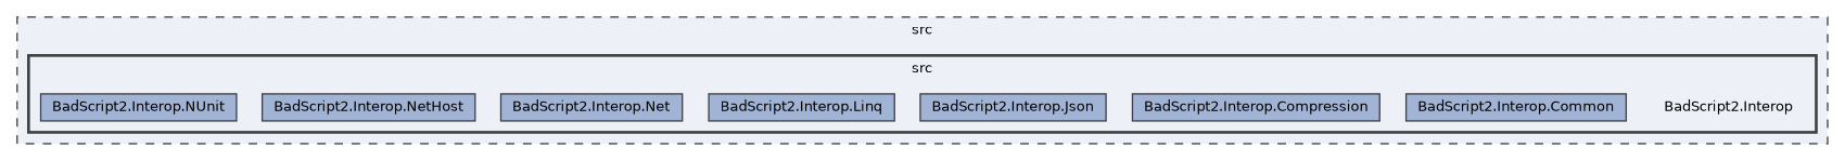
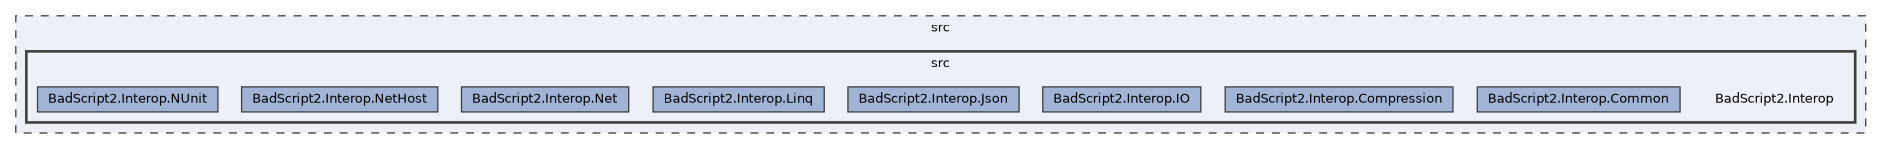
  digraph {
    compound=true
    node [fontname=Helvetica fontsize=10 shape=box color=grey25 fillcolor="#a2b4d6" style=filled]
    n1 [height=0.2 label="BadScript2.Interop" shape=plaintext width=0.4 color="" fillcolor="" style=""]
    n2 [height=0.2 label="BadScript2.Interop.Common" width=0.4]
    n3 [height=0.2 label="BadScript2.Interop.Compression" width=0.4]
+   n4 [height=0.2 label="BadScript2.Interop.IO" width=0.4]
    n5 [height=0.2 label="BadScript2.Interop.Json" width=0.4]
    n6 [height=0.2 label="BadScript2.Interop.Linq" width=0.4]
    n7 [height=0.2 label="BadScript2.Interop.Net" width=0.4]
    n8 [height=0.2 label="BadScript2.Interop.NetHost" width=0.4]
    n9 [height=0.2 label="BadScript2.Interop.NUnit" width=0.4]
    subgraph cluster_1 {
      bgcolor="#edf0f7"
      fontname=Helvetica
      fontsize=10
      label=src
      pencolor=grey25
      style="filled,dashed"
      subgraph cluster_2 {
        bgcolor="#edf0f7"
        fontname=Helvetica
        fontsize=10
        pencolor=grey25
        style="filled,bold"
        n1
        n2
        n3
+       n4
        n5
        n6
        n7
        n8
        n9
      }
    }
  }
